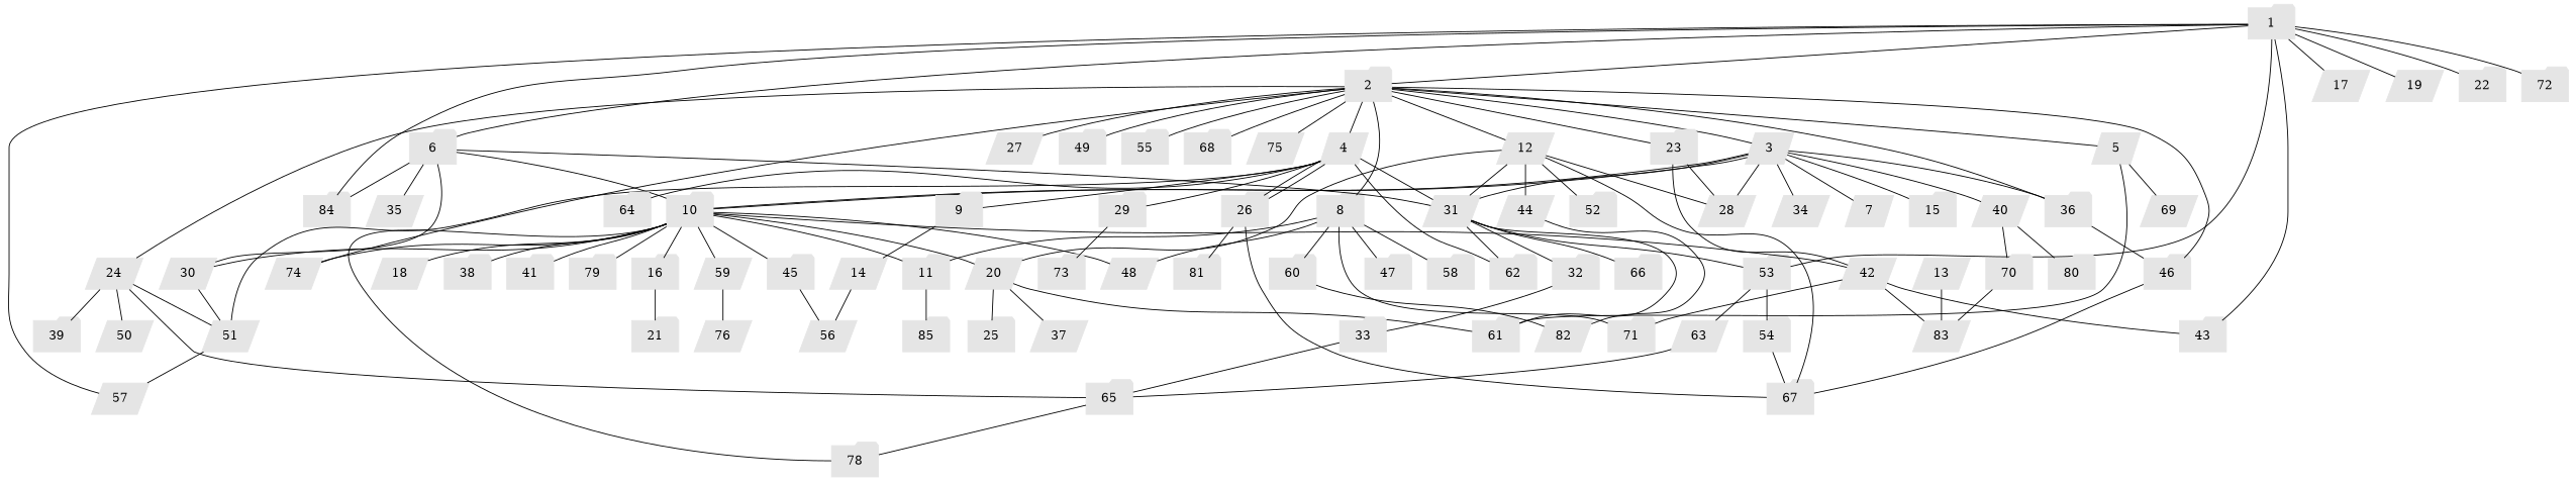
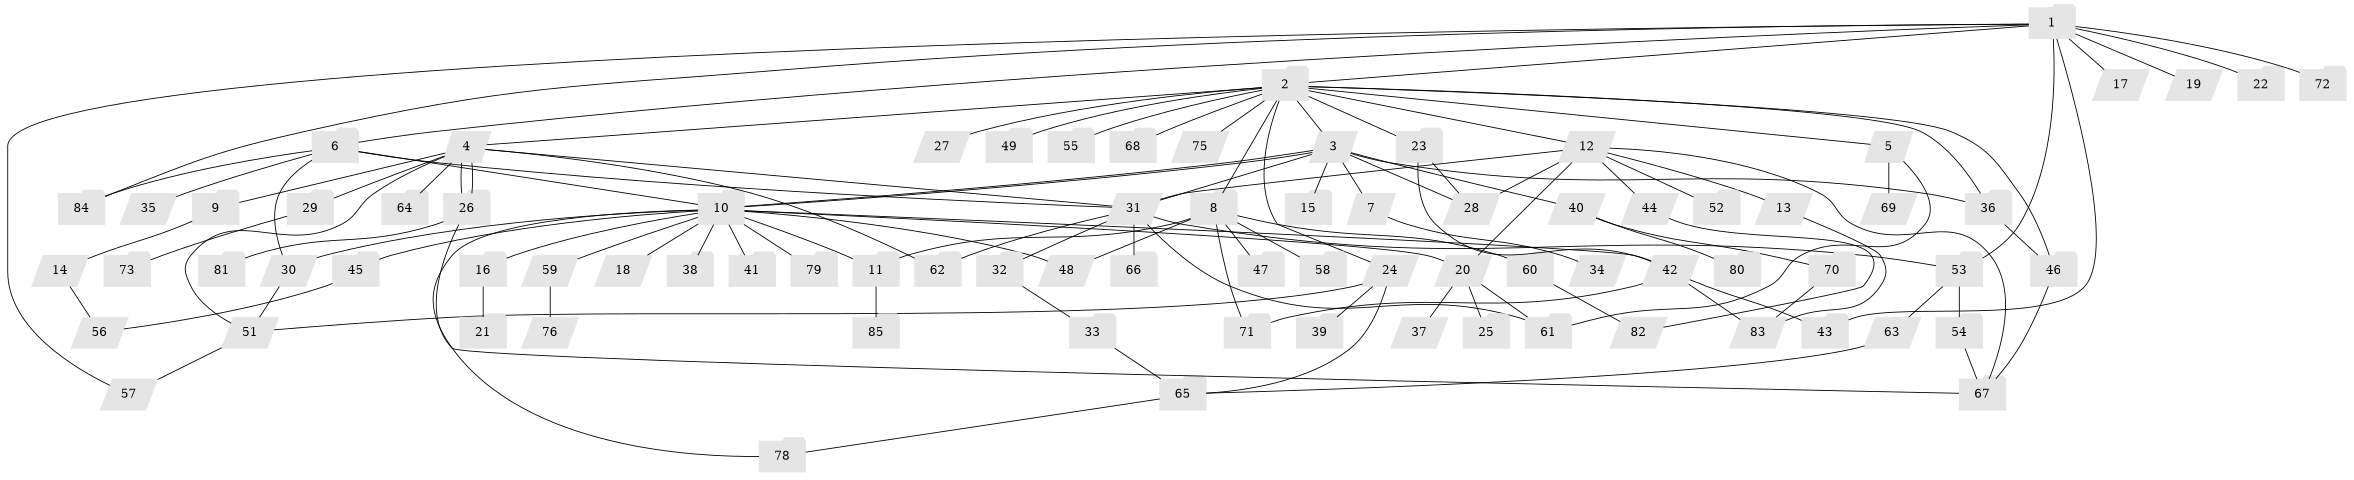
  graph {
    node [color=gray90 shape=folder style=filled]
    1
    2
    6
    17 [shape=parallelogram]
    19 [shape=parallelogram]
    22
    43
    53
    57 [shape=parallelogram]
    72
    84
    3 [shape=parallelogram]
    4 [shape=parallelogram]
    5 [shape=parallelogram]
    8
    12 [shape=parallelogram]
    23
    24 [shape=parallelogram]
    27 [shape=parallelogram]
    36
    46
    49
    55
    68
-   74 [shape=parallelogram]
    75 [shape=parallelogram]
    10
    31 [shape=parallelogram]
    30 [shape=parallelogram]
    35 [shape=parallelogram]
    54
    63 [shape=parallelogram]
    7 [shape=parallelogram]
    15
    28 [shape=parallelogram]
    34 [shape=parallelogram]
    40 [shape=parallelogram]
    9
    26
    29
    51 [shape=parallelogram]
    62
    64
    61
    69 [shape=parallelogram]
    11
    47
    48 [shape=parallelogram]
    58
    60
    71
    20 [shape=parallelogram]
    13 [shape=parallelogram]
    44 [shape=parallelogram]
    52
    67
    42 [shape=parallelogram]
    65
    39
-   50 [shape=parallelogram]
    16
    18 [shape=parallelogram]
    38
    41
    45
    59 [shape=parallelogram]
    78
    79
    32
    66
    70
    80
    14 [shape=parallelogram]
    81
    73
    85
    82 [shape=parallelogram]
    56 [shape=parallelogram]
    21
    25
    37 [shape=parallelogram]
    83 [shape=parallelogram]
    76 [shape=parallelogram]
    33
    1 -- 2
    1 -- 6
    1 -- 17
    1 -- 19
    1 -- 22
    1 -- 43
    1 -- 53
    1 -- 57
    1 -- 72
    1 -- 84
    2 -- 3
    2 -- 4
    2 -- 5
    2 -- 8
    2 -- 12
    2 -- 23
    2 -- 24
    2 -- 27
    2 -- 36
    2 -- 46
    2 -- 49
    2 -- 55
    2 -- 68
-   2 -- 74
    2 -- 75
    6 -- 84
    6 -- 10
    6 -- 31
    6 -- 30
    6 -- 35
    53 -- 54
    53 -- 63
    3 -- 36
    3 -- 10
    3 -- 10
    3 -- 31
    3 -- 7
    3 -- 15
    3 -- 28
-   3 -- 34
+   7 -- 34
    3 -- 40
    4 -- 31
    4 -- 9
    4 -- 26
    4 -- 26
    4 -- 29
    4 -- 51
    4 -- 62
    4 -- 64
    5 -- 61
    5 -- 69
    8 -- 11
    8 -- 47
    8 -- 48
    8 -- 58
    8 -- 60
    8 -- 71
    12 -- 31
    12 -- 28
    12 -- 20
+   12 -- 13
    12 -- 44
    12 -- 52
    12 -- 67
    23 -- 28
    23 -- 42
    24 -- 51
    24 -- 65
    24 -- 39
-   24 -- 50
    36 -- 46
    46 -- 67
-   10 -- 74
    10 -- 30
    10 -- 11
    10 -- 48
    10 -- 20
    10 -- 42
    10 -- 16
    10 -- 18
    10 -- 38
    10 -- 41
    10 -- 45
    10 -- 59
    10 -- 78
    10 -- 79
    31 -- 53
    31 -- 62
    31 -- 61
    31 -- 32
    31 -- 66
    30 -- 51
    54 -- 67
    63 -- 65
    40 -- 70
    40 -- 80
    9 -- 14
    26 -- 67
    26 -- 81
    29 -- 73
    51 -- 57
    11 -- 85
    60 -- 82
    20 -- 61
    20 -- 25
    20 -- 37
    13 -- 83
    44 -- 82
    42 -- 43
    42 -- 71
    42 -- 83
    65 -- 78
    16 -- 21
    45 -- 56
    59 -- 76
    32 -- 33
    70 -- 83
    14 -- 56
    33 -- 65
  }
